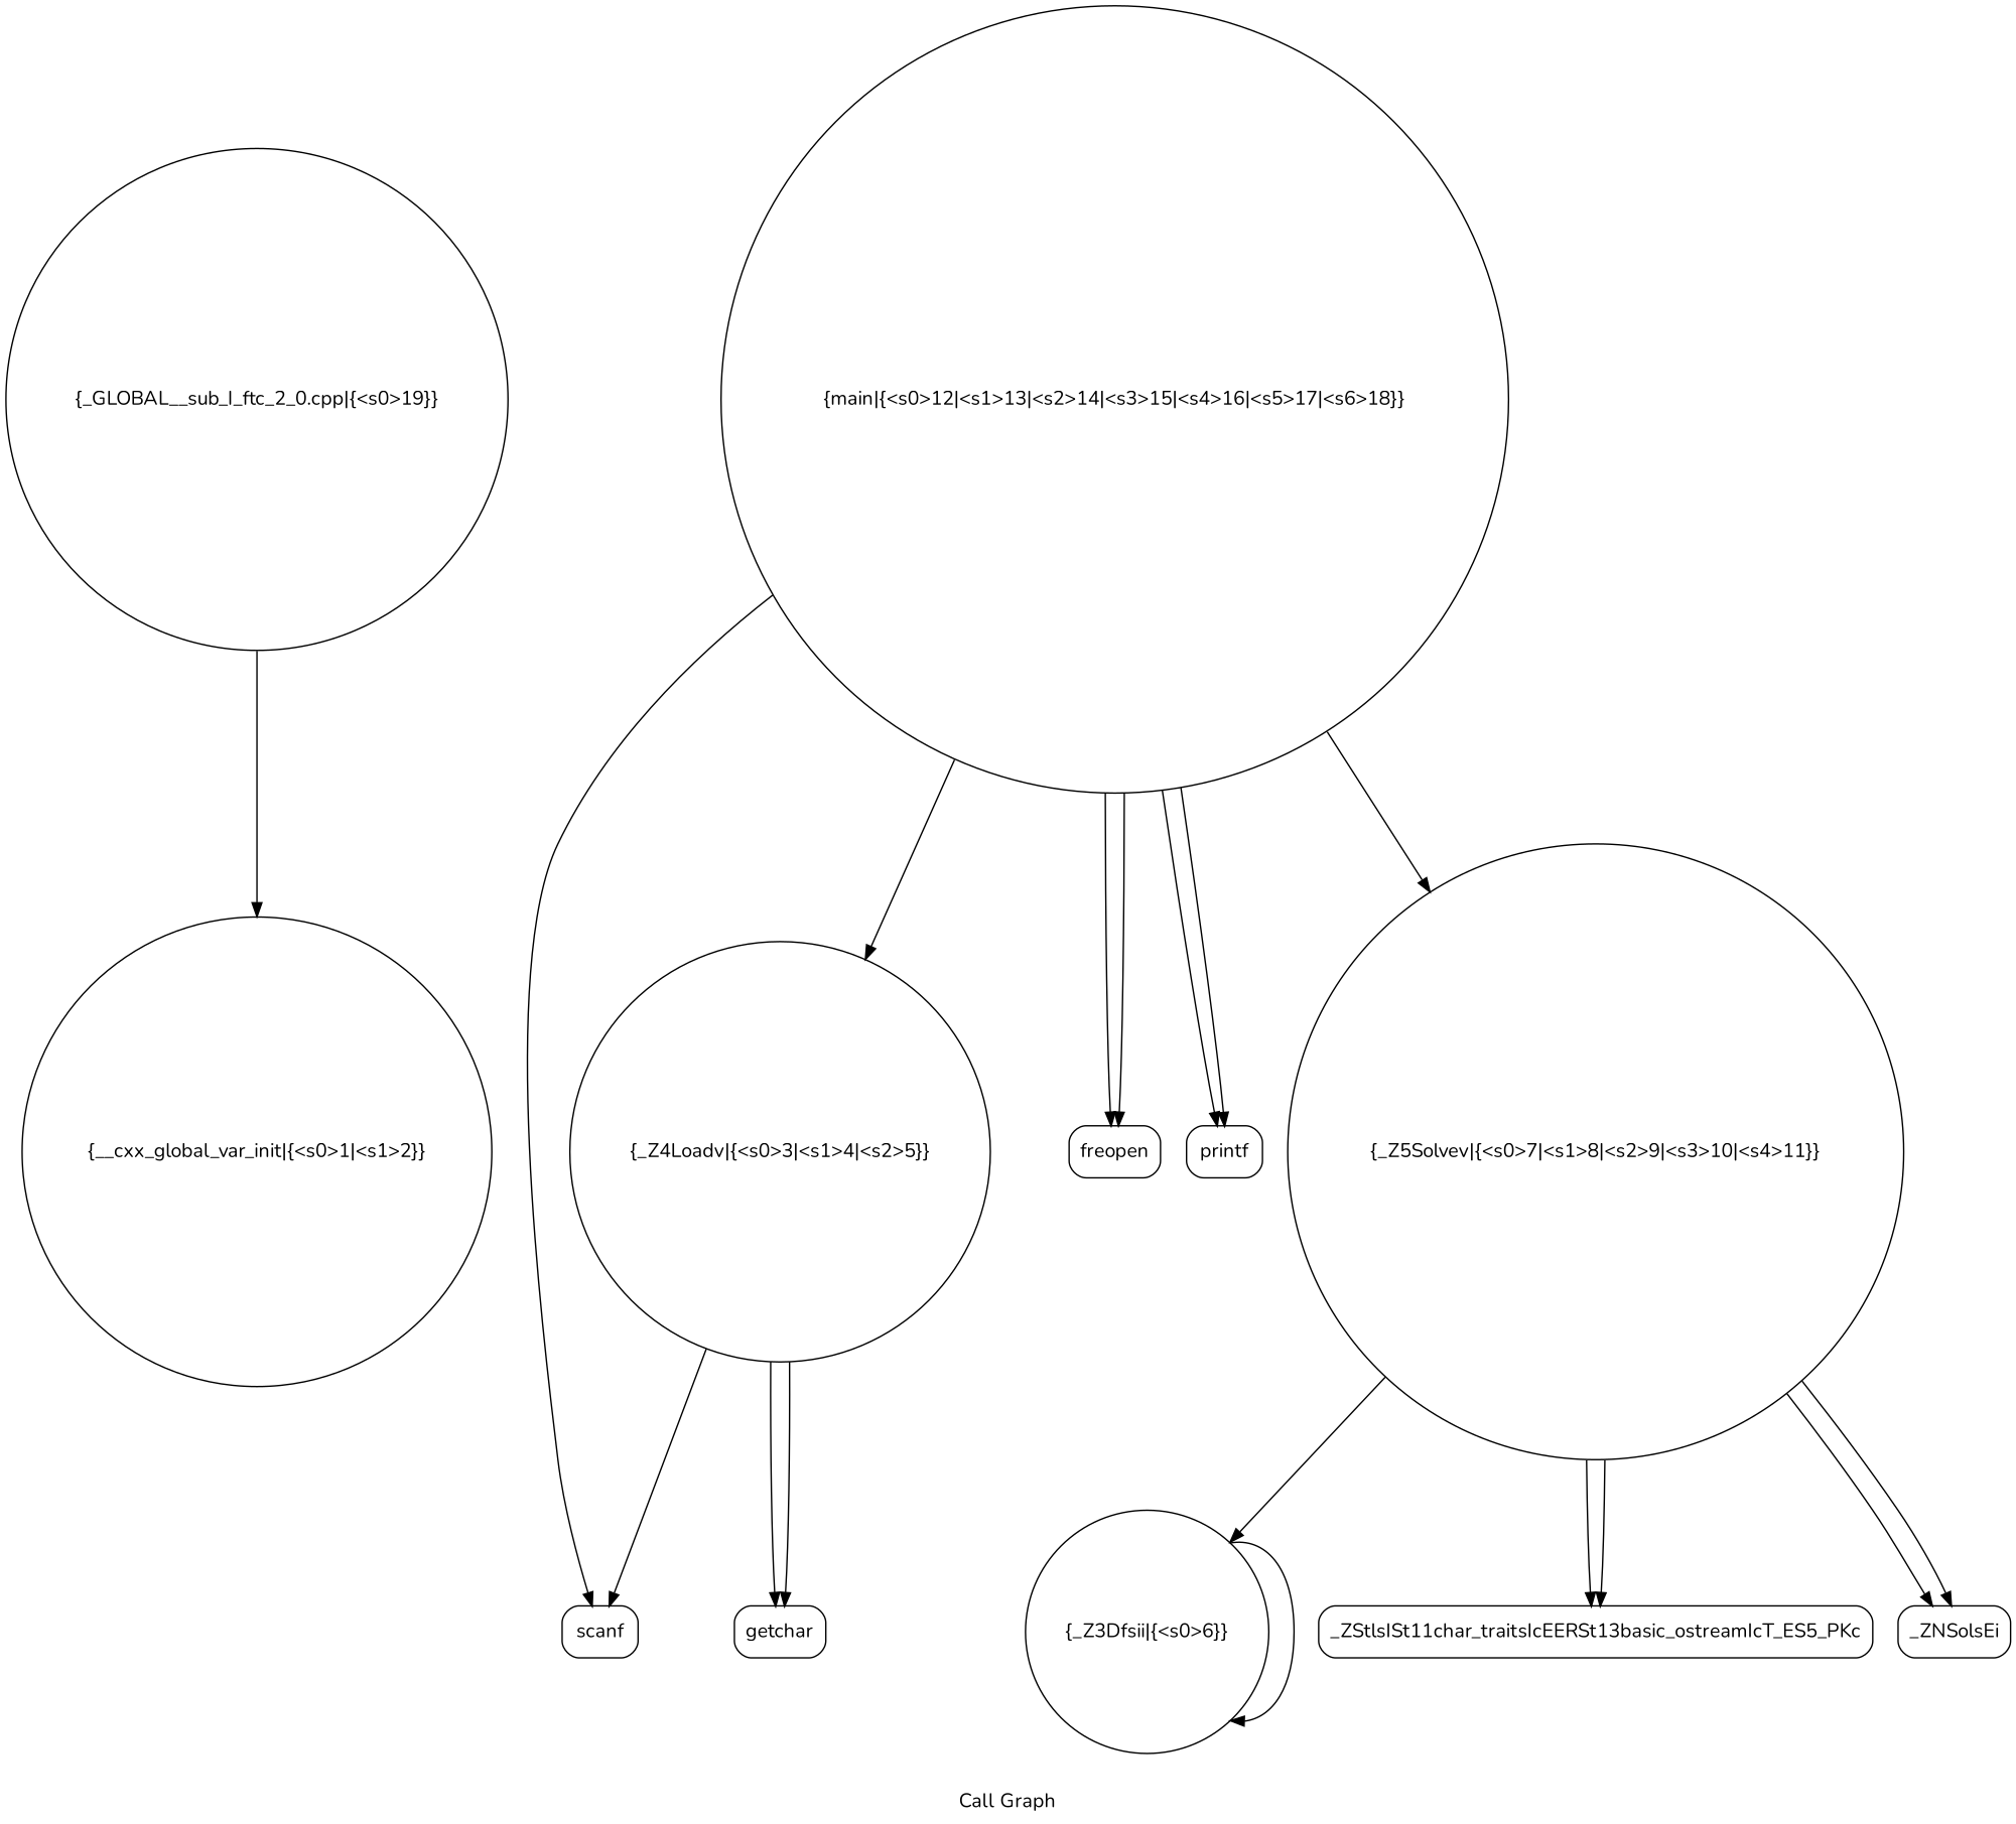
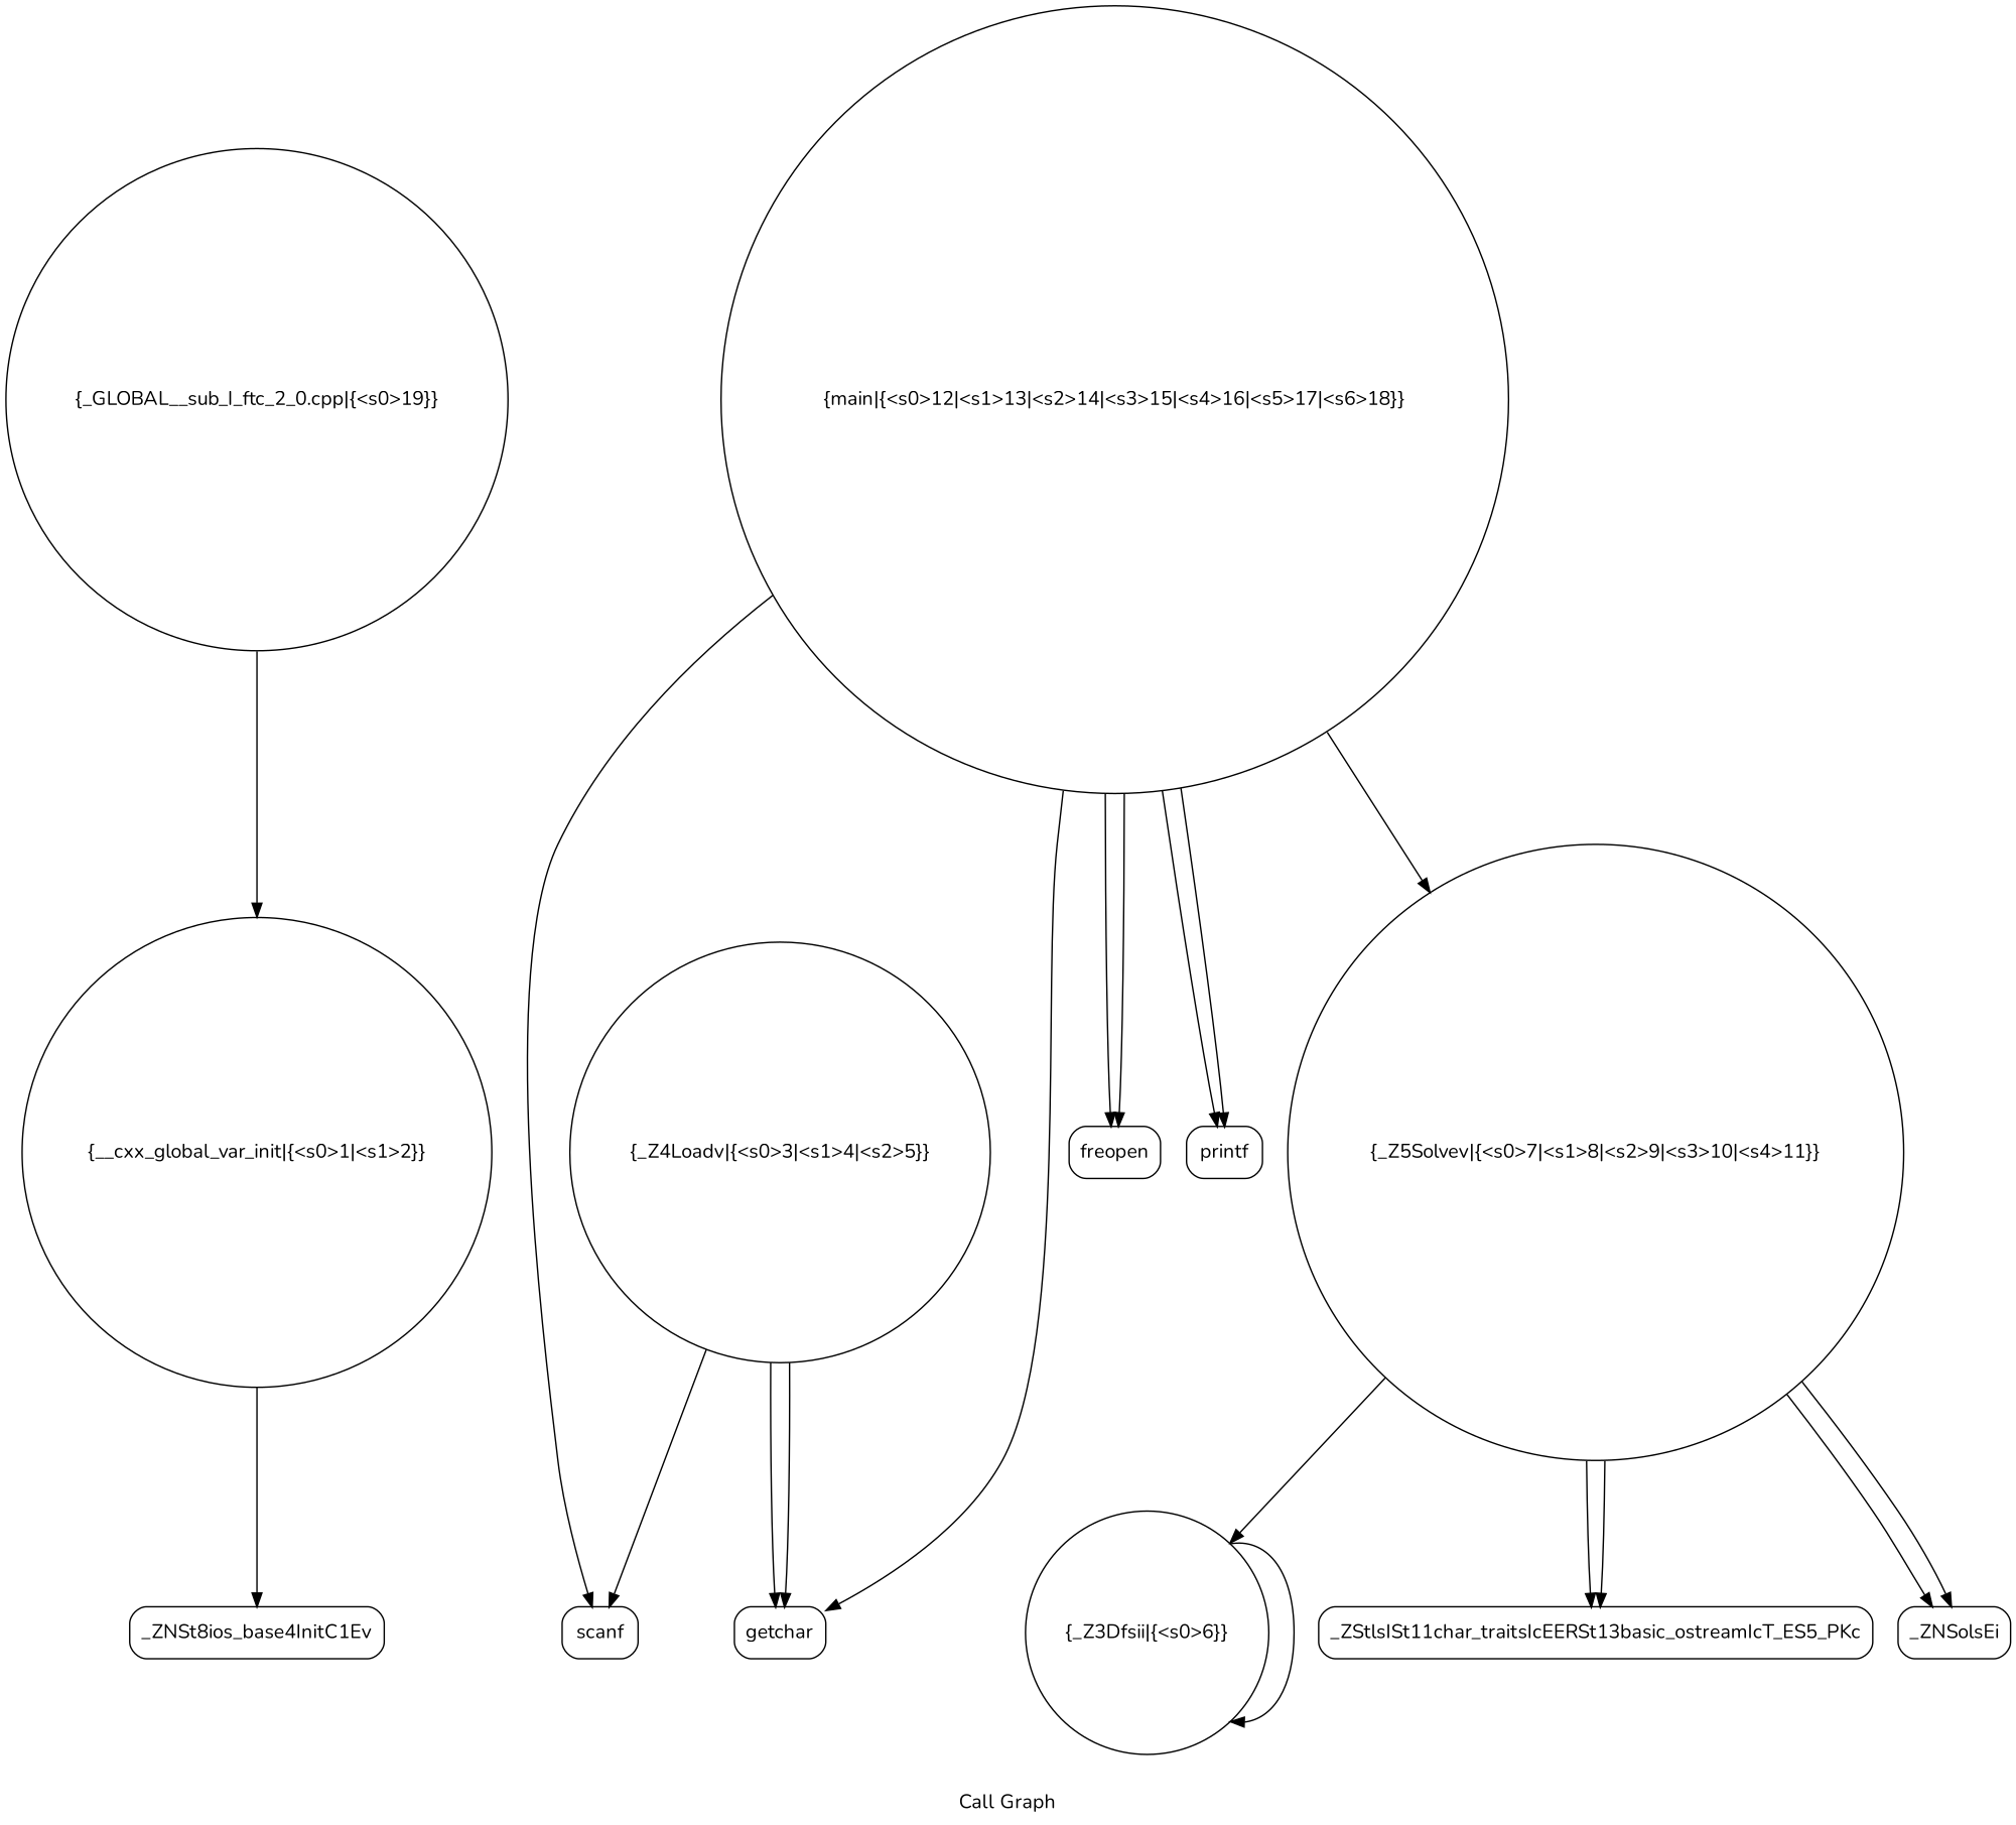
  digraph {
    fontname=Nunito
    label="Call Graph"
    node [fontname=Nunito shape=Mrecord]
    edge [color=black fontname=Nunito tailport=s0]
    n1 [label="{__cxx_global_var_init|{<s0>1|<s1>2}}" shape=circle]
+   n2 [label="{_ZNSt8ios_base4InitC1Ev}"]
    n3 [label="{_Z3Dfsii|{<s0>6}}" shape=circle]
    n4 [label="{_GLOBAL__sub_I_ftc_2_0.cpp|{<s0>19}}" shape=circle]
    n5 [label="{_ZStlsISt11char_traitsIcEERSt13basic_ostreamIcT_ES5_PKc}"]
    n6 [label="{_Z4Loadv|{<s0>3|<s1>4|<s2>5}}" shape=circle]
    n7 [label="{scanf}"]
    n8 [label="{getchar}"]
    n9 [label="{main|{<s0>12|<s1>13|<s2>14|<s3>15|<s4>16|<s5>17|<s6>18}}" shape=circle]
    n10 [label="{freopen}"]
    n11 [label="{printf}"]
    n12 [label="{_Z5Solvev|{<s0>7|<s1>8|<s2>9|<s3>10|<s4>11}}" shape=circle]
    n13 [label="{_ZNSolsEi}"]
+   n1 -> n2
    n3 -> n3
    n4 -> n1
    n6 -> n7
    n6 -> n8 [tailport=s1]
    n6 -> n8 [tailport=s2]
-   n9 -> n6 [tailport=s4]
+   n9 -> n8 [tailport=s4]
    n9 -> n7 [tailport=s2]
    n9 -> n10
    n9 -> n10 [tailport=s1]
    n9 -> n11 [tailport=s3]
    n9 -> n11 [tailport=s6]
    n9 -> n12 [tailport=s5]
    n12 -> n3
    n12 -> n5 [tailport=s1]
    n12 -> n5 [tailport=s3]
    n12 -> n13 [tailport=s2]
    n12 -> n13 [tailport=s4]
  }
